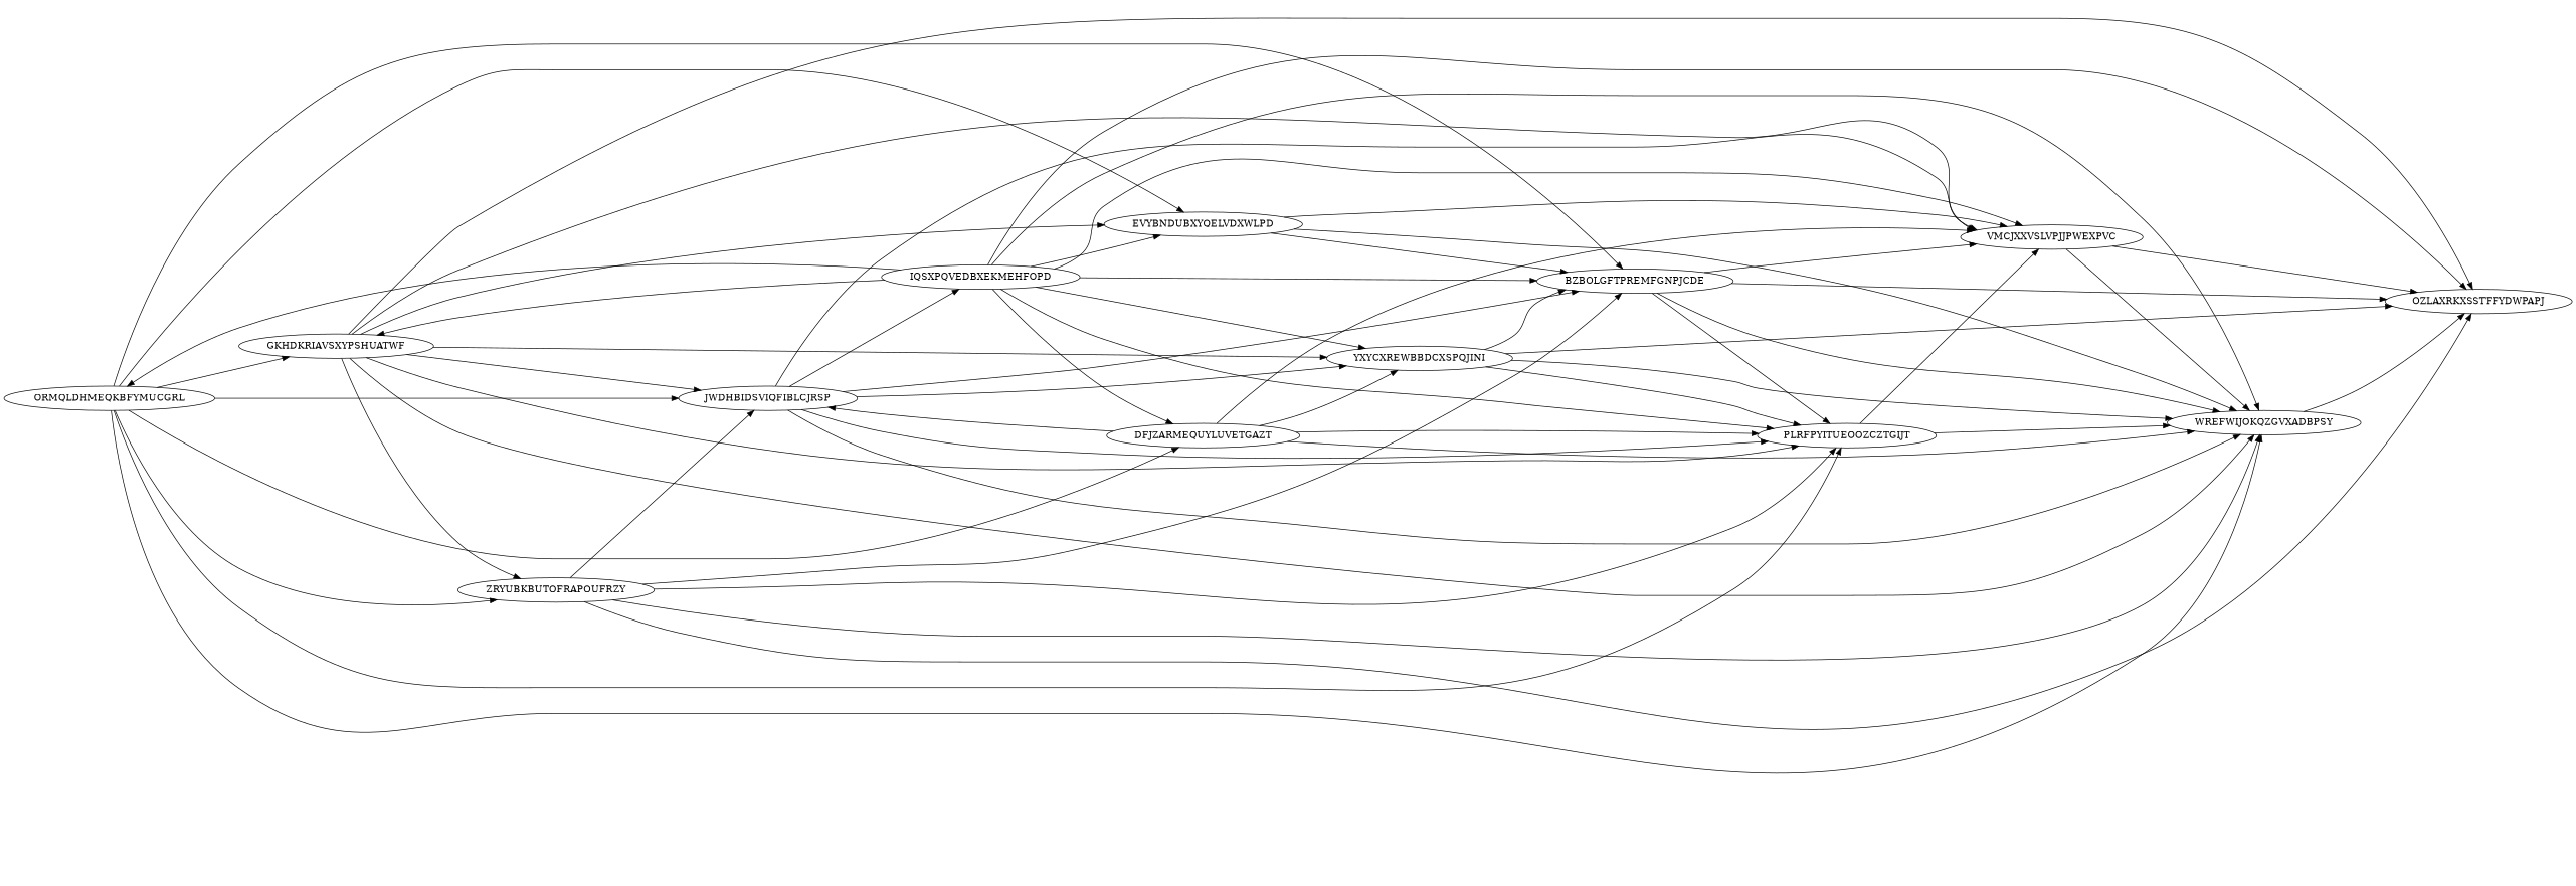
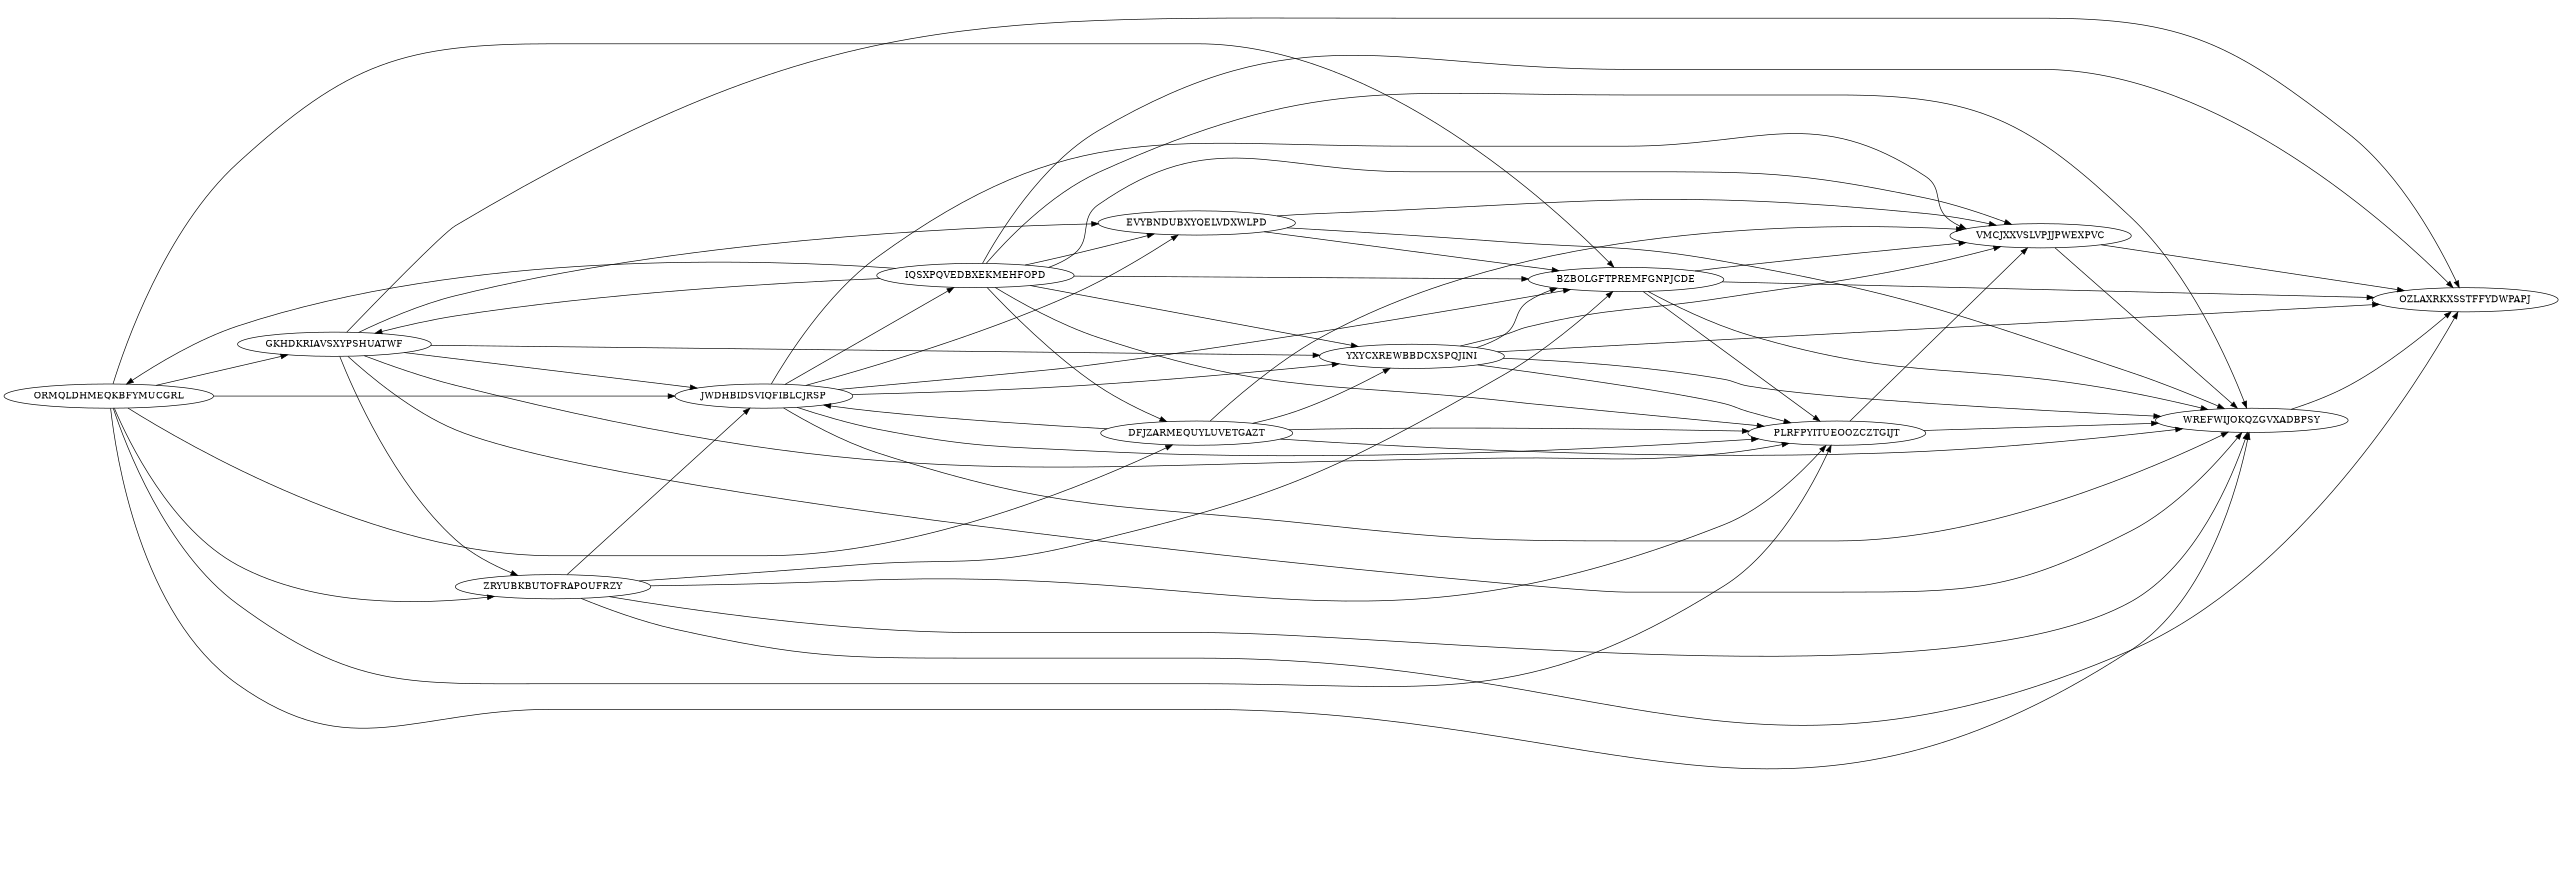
  digraph {
    rankdir=LR
    node [Weight=12]
    edge [Weight=10]
    ORMQLDHMEQKBFYMUCGRL [Weight=18]
    IQSXPQVEDBXEKMEHFOPD
    GKHDKRIAVSXYPSHUATWF
    DFJZARMEQUYLUVETGAZT
    EVYBNDUBXYQELVDXWLPD [Weight=14]
    YXYCXREWBBDCXSPQJINI [Weight=19]
    BZBOLGFTPREMFGNPJCDE [Weight=19]
    PLRFPYITUEOOZCZTGIJT
    VMCJXXVSLVPJJPWEXPVC [Weight=15]
    WREFWIJOKQZGVXADBPSY [Weight=17]
    OZLAXRKXSSTFFYDWPAPJ [Weight=10]
    ZRYUBKBUTOFRAPOUFRZY [Weight=11]
    JWDHBIDSVIQFIBLCJRSP [Weight=14]
    ORMQLDHMEQKBFYMUCGRL -> GKHDKRIAVSXYPSHUATWF [Weight=11]
    ORMQLDHMEQKBFYMUCGRL -> DFJZARMEQUYLUVETGAZT [Weight=19]
-   ORMQLDHMEQKBFYMUCGRL -> EVYBNDUBXYQELVDXWLPD [Weight=17]
+   JWDHBIDSVIQFIBLCJRSP -> EVYBNDUBXYQELVDXWLPD [Weight=17]
    ORMQLDHMEQKBFYMUCGRL -> BZBOLGFTPREMFGNPJCDE [Weight=12]
    ORMQLDHMEQKBFYMUCGRL -> PLRFPYITUEOOZCZTGIJT [Weight=14]
    ORMQLDHMEQKBFYMUCGRL -> WREFWIJOKQZGVXADBPSY [Weight=15]
    ORMQLDHMEQKBFYMUCGRL -> ZRYUBKBUTOFRAPOUFRZY [Weight=13]
    ORMQLDHMEQKBFYMUCGRL -> JWDHBIDSVIQFIBLCJRSP [Weight=16]
    IQSXPQVEDBXEKMEHFOPD -> ORMQLDHMEQKBFYMUCGRL [Weight=17]
    IQSXPQVEDBXEKMEHFOPD -> GKHDKRIAVSXYPSHUATWF [Weight=11]
    IQSXPQVEDBXEKMEHFOPD -> DFJZARMEQUYLUVETGAZT [Weight=18]
    IQSXPQVEDBXEKMEHFOPD -> EVYBNDUBXYQELVDXWLPD [Weight=14]
    IQSXPQVEDBXEKMEHFOPD -> YXYCXREWBBDCXSPQJINI [Weight=17]
    IQSXPQVEDBXEKMEHFOPD -> BZBOLGFTPREMFGNPJCDE
    IQSXPQVEDBXEKMEHFOPD -> PLRFPYITUEOOZCZTGIJT [Weight=11]
    IQSXPQVEDBXEKMEHFOPD -> VMCJXXVSLVPJJPWEXPVC
    IQSXPQVEDBXEKMEHFOPD -> WREFWIJOKQZGVXADBPSY [Weight=12]
    IQSXPQVEDBXEKMEHFOPD -> OZLAXRKXSSTFFYDWPAPJ [Weight=13]
    GKHDKRIAVSXYPSHUATWF -> EVYBNDUBXYQELVDXWLPD [Weight=12]
    GKHDKRIAVSXYPSHUATWF -> YXYCXREWBBDCXSPQJINI [Weight=14]
    GKHDKRIAVSXYPSHUATWF -> PLRFPYITUEOOZCZTGIJT [Weight=13]
    GKHDKRIAVSXYPSHUATWF -> WREFWIJOKQZGVXADBPSY [Weight=12]
    GKHDKRIAVSXYPSHUATWF -> OZLAXRKXSSTFFYDWPAPJ [Weight=16]
    GKHDKRIAVSXYPSHUATWF -> ZRYUBKBUTOFRAPOUFRZY [Weight=18]
    GKHDKRIAVSXYPSHUATWF -> JWDHBIDSVIQFIBLCJRSP [Weight=19]
    DFJZARMEQUYLUVETGAZT -> YXYCXREWBBDCXSPQJINI [Weight=16]
    DFJZARMEQUYLUVETGAZT -> PLRFPYITUEOOZCZTGIJT [Weight=18]
    DFJZARMEQUYLUVETGAZT -> VMCJXXVSLVPJJPWEXPVC
    DFJZARMEQUYLUVETGAZT -> WREFWIJOKQZGVXADBPSY [Weight=20]
    DFJZARMEQUYLUVETGAZT -> JWDHBIDSVIQFIBLCJRSP
    EVYBNDUBXYQELVDXWLPD -> BZBOLGFTPREMFGNPJCDE [Weight=16]
    EVYBNDUBXYQELVDXWLPD -> VMCJXXVSLVPJJPWEXPVC [Weight=16]
    EVYBNDUBXYQELVDXWLPD -> WREFWIJOKQZGVXADBPSY [Weight=11]
    YXYCXREWBBDCXSPQJINI -> BZBOLGFTPREMFGNPJCDE [Weight=18]
    YXYCXREWBBDCXSPQJINI -> PLRFPYITUEOOZCZTGIJT
-   GKHDKRIAVSXYPSHUATWF -> VMCJXXVSLVPJJPWEXPVC [Weight=19]
+   YXYCXREWBBDCXSPQJINI -> VMCJXXVSLVPJJPWEXPVC [Weight=19]
    YXYCXREWBBDCXSPQJINI -> WREFWIJOKQZGVXADBPSY
    YXYCXREWBBDCXSPQJINI -> OZLAXRKXSSTFFYDWPAPJ [Weight=15]
    BZBOLGFTPREMFGNPJCDE -> PLRFPYITUEOOZCZTGIJT [Weight=14]
    BZBOLGFTPREMFGNPJCDE -> VMCJXXVSLVPJJPWEXPVC [Weight=17]
    BZBOLGFTPREMFGNPJCDE -> WREFWIJOKQZGVXADBPSY [Weight=11]
    BZBOLGFTPREMFGNPJCDE -> OZLAXRKXSSTFFYDWPAPJ
    PLRFPYITUEOOZCZTGIJT -> VMCJXXVSLVPJJPWEXPVC [Weight=18]
    PLRFPYITUEOOZCZTGIJT -> WREFWIJOKQZGVXADBPSY [Weight=16]
    VMCJXXVSLVPJJPWEXPVC -> WREFWIJOKQZGVXADBPSY [Weight=19]
    VMCJXXVSLVPJJPWEXPVC -> OZLAXRKXSSTFFYDWPAPJ [Weight=20]
    WREFWIJOKQZGVXADBPSY -> OZLAXRKXSSTFFYDWPAPJ [Weight=20]
    ZRYUBKBUTOFRAPOUFRZY -> BZBOLGFTPREMFGNPJCDE [Weight=12]
    ZRYUBKBUTOFRAPOUFRZY -> PLRFPYITUEOOZCZTGIJT [Weight=13]
    ZRYUBKBUTOFRAPOUFRZY -> WREFWIJOKQZGVXADBPSY [Weight=19]
    ZRYUBKBUTOFRAPOUFRZY -> OZLAXRKXSSTFFYDWPAPJ [Weight=14]
    ZRYUBKBUTOFRAPOUFRZY -> JWDHBIDSVIQFIBLCJRSP [Weight=19]
    JWDHBIDSVIQFIBLCJRSP -> IQSXPQVEDBXEKMEHFOPD [Weight=15]
    JWDHBIDSVIQFIBLCJRSP -> YXYCXREWBBDCXSPQJINI [Weight=19]
    JWDHBIDSVIQFIBLCJRSP -> BZBOLGFTPREMFGNPJCDE [Weight=15]
    JWDHBIDSVIQFIBLCJRSP -> PLRFPYITUEOOZCZTGIJT [Weight=18]
    JWDHBIDSVIQFIBLCJRSP -> VMCJXXVSLVPJJPWEXPVC
    JWDHBIDSVIQFIBLCJRSP -> WREFWIJOKQZGVXADBPSY [Weight=11]
  }
